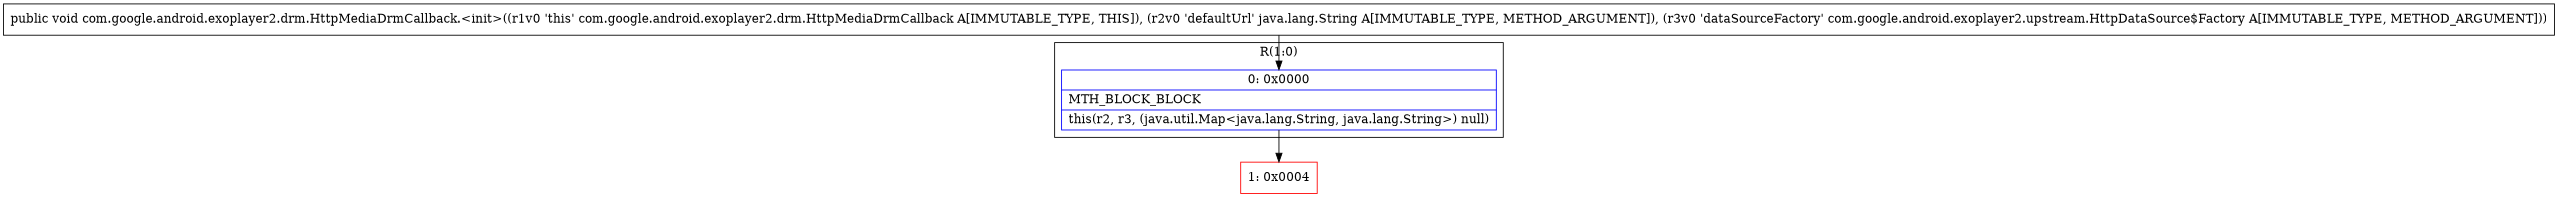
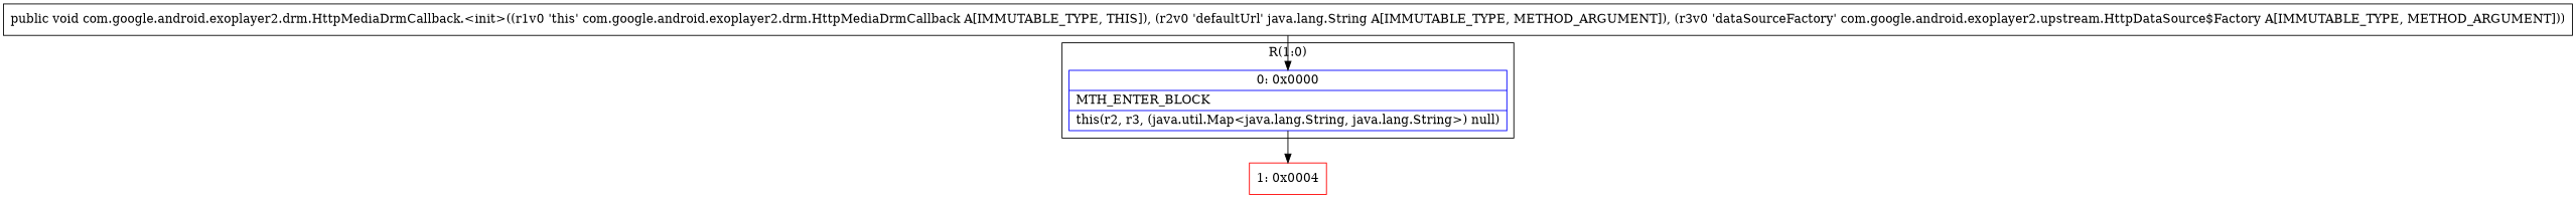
  digraph {
    node [shape=record]
-   n1 [color=blue label="{0\:\ 0x0000|MTH_BLOCK_BLOCK\l|this(r2, r3, (java.util.Map\<java.lang.String, java.lang.String\>) null)\l}"]
+   n1 [color=blue label="{0\:\ 0x0000|MTH_ENTER_BLOCK\l|this(r2, r3, (java.util.Map\<java.lang.String, java.lang.String\>) null)\l}"]
    n2 [color=red label="{1\:\ 0x0004}"]
    n3 [label="{public void com.google.android.exoplayer2.drm.HttpMediaDrmCallback.\<init\>((r1v0 'this' com.google.android.exoplayer2.drm.HttpMediaDrmCallback A[IMMUTABLE_TYPE, THIS]), (r2v0 'defaultUrl' java.lang.String A[IMMUTABLE_TYPE, METHOD_ARGUMENT]), (r3v0 'dataSourceFactory' com.google.android.exoplayer2.upstream.HttpDataSource$Factory A[IMMUTABLE_TYPE, METHOD_ARGUMENT])) }"]
    subgraph cluster_1 {
      label="R(1:0)"
      n1
    }
    n1 -> n2
    n3 -> n1
  }
